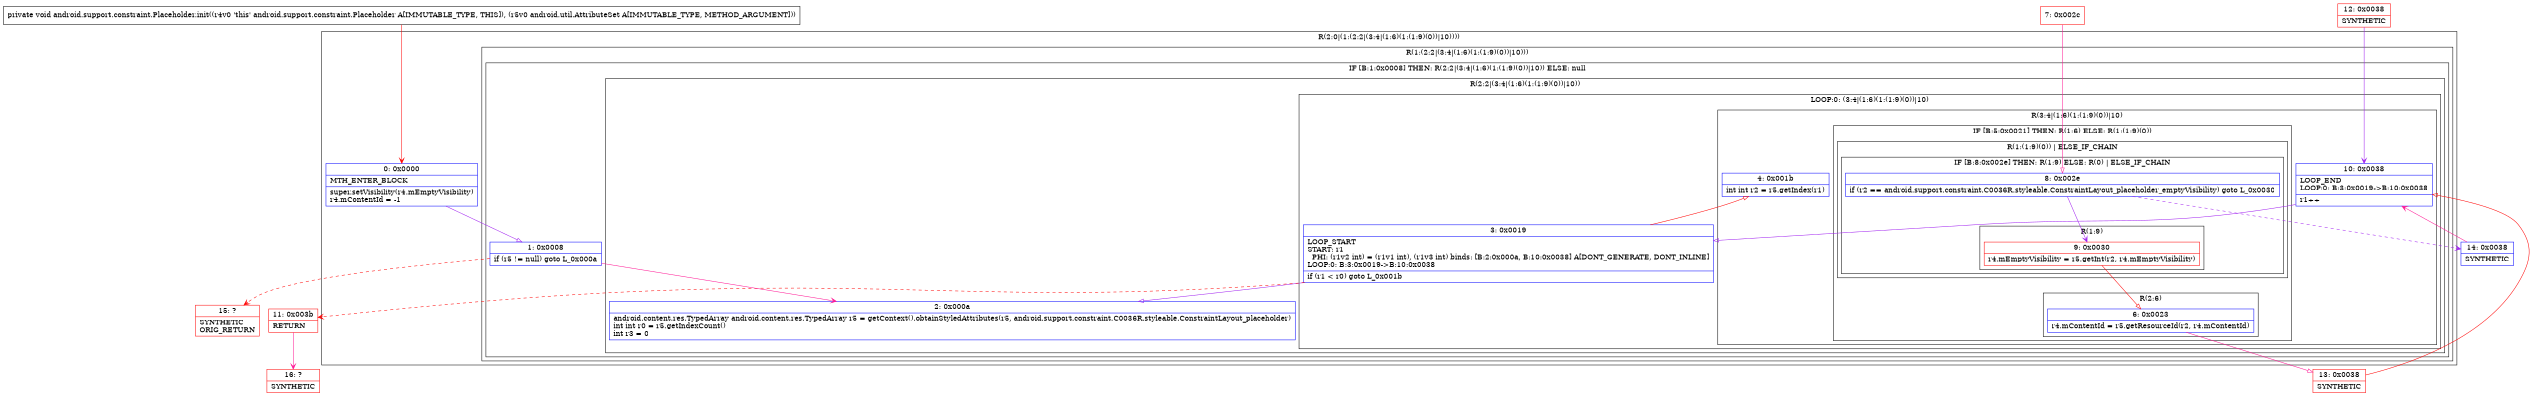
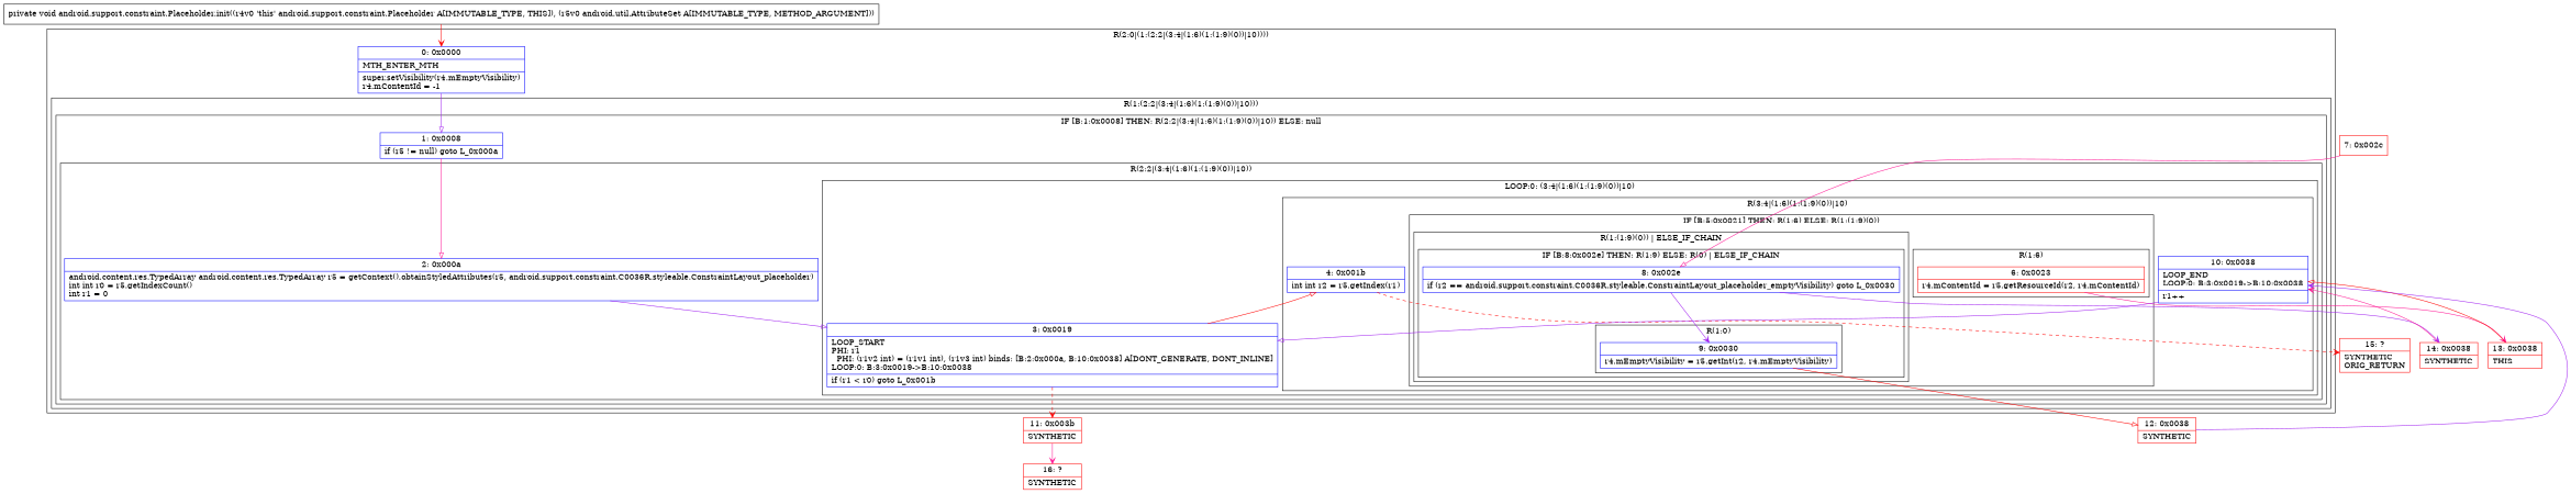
  digraph {
    node [color=blue shape=record]
    edge [arrowhead=onormal color=red]
-   n1 [label="{6\:\ 0x0023|r4.mContentId = r5.getResourceId(r2, r4.mContentId)\l}"]
-   n2 [color=red label="{9\:\ 0x0030|r4.mEmptyVisibility = r5.getInt(r2, r4.mEmptyVisibility)\l}"]
+   n1 [color=red label="{6\:\ 0x0023|r4.mContentId = r5.getResourceId(r2, r4.mContentId)\l}"]
+   n2 [label="{9\:\ 0x0030|r4.mEmptyVisibility = r5.getInt(r2, r4.mEmptyVisibility)\l}"]
    n3 [label="{8\:\ 0x002e|if (r2 == android.support.constraint.C0036R.styleable.ConstraintLayout_placeholder_emptyVisibility) goto L_0x0030\l}"]
    n4 [label="{4\:\ 0x001b|int int r2 = r5.getIndex(r1)\l}"]
    n5 [label="{10\:\ 0x0038|LOOP_END\lLOOP:0: B:3:0x0019\-\>B:10:0x0038\l|r1++\l}"]
-   n6 [label="{3\:\ 0x0019|LOOP_START\lSTART: r1 \l  PHI: (r1v2 int) = (r1v1 int), (r1v3 int) binds: [B:2:0x000a, B:10:0x0038] A[DONT_GENERATE, DONT_INLINE]\lLOOP:0: B:3:0x0019\-\>B:10:0x0038\l|if (r1 \< r0) goto L_0x001b\l}"]
-   n7 [label="{2\:\ 0x000a|android.content.res.TypedArray android.content.res.TypedArray r5 = getContext().obtainStyledAttributes(r5, android.support.constraint.C0036R.styleable.ConstraintLayout_placeholder)\lint int r0 = r5.getIndexCount()\lint r3 = 0\l}"]
+   n6 [label="{3\:\ 0x0019|LOOP_START\lPHI: r1 \l  PHI: (r1v2 int) = (r1v1 int), (r1v3 int) binds: [B:2:0x000a, B:10:0x0038] A[DONT_GENERATE, DONT_INLINE]\lLOOP:0: B:3:0x0019\-\>B:10:0x0038\l|if (r1 \< r0) goto L_0x001b\l}"]
+   n7 [label="{2\:\ 0x000a|android.content.res.TypedArray android.content.res.TypedArray r5 = getContext().obtainStyledAttributes(r5, android.support.constraint.C0036R.styleable.ConstraintLayout_placeholder)\lint int r0 = r5.getIndexCount()\lint r1 = 0\l}"]
    n8 [label="{1\:\ 0x0008|if (r5 != null) goto L_0x000a\l}"]
-   n9 [label="{0\:\ 0x0000|MTH_ENTER_BLOCK\l|super.setVisibility(r4.mEmptyVisibility)\lr4.mContentId = \-1\l}"]
-   n10 [color=red label="{13\:\ 0x0038|SYNTHETIC\l}"]
+   n9 [label="{0\:\ 0x0000|MTH_ENTER_MTH\l|super.setVisibility(r4.mEmptyVisibility)\lr4.mContentId = \-1\l}"]
+   n10 [color=red label="{13\:\ 0x0038|THIS\l}"]
    n11 [color=red label="{12\:\ 0x0038|SYNTHETIC\l}"]
-   n12 [label="{14\:\ 0x0038|SYNTHETIC\l}"]
-   n13 [color=red label="{11\:\ 0x003b|RETURN\l}"]
+   n12 [color=red label="{14\:\ 0x0038|SYNTHETIC\l}"]
+   n13 [color=red label="{11\:\ 0x003b|SYNTHETIC\l}"]
    n14 [color=red label="{15\:\ ?|SYNTHETIC\lORIG_RETURN\l}"]
    n15 [color=red label="{16\:\ ?|SYNTHETIC\l}"]
    n16 [color=red label="{7\:\ 0x002c}"]
    n17 [label="{private void android.support.constraint.Placeholder.init((r4v0 'this' android.support.constraint.Placeholder A[IMMUTABLE_TYPE, THIS]), (r5v0 android.util.AttributeSet A[IMMUTABLE_TYPE, METHOD_ARGUMENT])) }" color=""]
    subgraph cluster_1 {
      label="R(2:0|(1:(2:2|(3:4|(1:6)(1:(1:9)(0))|10))))"
      n9
      subgraph cluster_2 {
        label="R(1:(2:2|(3:4|(1:6)(1:(1:9)(0))|10)))"
        subgraph cluster_3 {
          label="IF [B:1:0x0008] THEN: R(2:2|(3:4|(1:6)(1:(1:9)(0))|10)) ELSE: null"
          n8
          subgraph cluster_4 {
            label="R(2:2|(3:4|(1:6)(1:(1:9)(0))|10))"
            n7
            subgraph cluster_5 {
              label="LOOP:0: (3:4|(1:6)(1:(1:9)(0))|10)"
              n6
              subgraph cluster_6 {
                label="R(3:4|(1:6)(1:(1:9)(0))|10)"
                n4
                n5
                subgraph cluster_7 {
                  label="IF [B:5:0x0021] THEN: R(1:6) ELSE: R(1:(1:9)(0))"
                  subgraph cluster_8 {
-                   label="R(2:6)"
+                   label="R(1:6)"
                    n1
                  }
                  subgraph cluster_9 {
                    label="R(1:(1:9)(0)) | ELSE_IF_CHAIN\l"
                    subgraph cluster_10 {
                      label="IF [B:8:0x002e] THEN: R(1:9) ELSE: R(0) | ELSE_IF_CHAIN\l"
                      n3
                      subgraph cluster_11 {
-                       label="R(1:9)"
+                       label="R(1:0)"
                        n2
                      }
                      subgraph cluster_12 {
                        label="R(0)"
                      }
                    }
                  }
                }
              }
            }
          }
        }
      }
    }
-   n1 -> n10 [color=deeppink]
-   n2 -> n1
+   n1 -> n10 [arrowhead=vee color=deeppink]
+   n2 -> n11
    n3 -> n2 [arrowhead=vee color=purple]
-   n3 -> n12 [arrowhead=vee color=purple style=dashed]
+   n3 -> n12 [arrowhead=vee color=purple style=solid]
    n5 -> n6 [color=purple]
    n6 -> n4
    n6 -> n13 [arrowhead=vee style=dashed]
-   n6 -> n7 [color=purple]
-   n8 -> n7 [arrowhead=vee color=deeppink]
-   n8 -> n14 [arrowhead=vee style=dashed]
+   n7 -> n6 [color=purple]
+   n8 -> n7 [color=deeppink]
+   n4 -> n14 [arrowhead=vee style=dashed]
    n9 -> n8 [color=purple]
    n10 -> n5
    n11 -> n5 [arrowhead=vee color=purple]
    n12 -> n5 [arrowhead=vee color=deeppink]
    n13 -> n15 [arrowhead=vee color=deeppink]
    n16 -> n3 [color=deeppink]
    n17 -> n9 [arrowhead=vee]
  }
